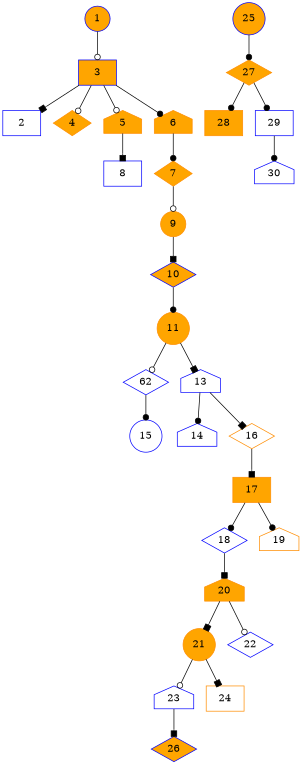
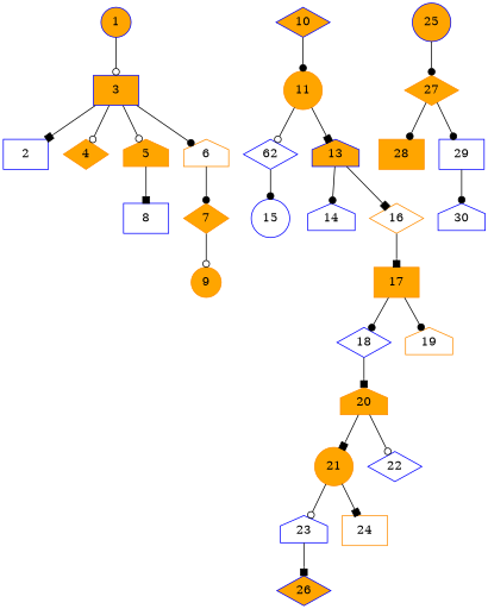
  digraph {
    node [alpha=0.18 color=blue fillcolor=orange shape=diamond style=filled]
    edge [arrowhead=dot]
    1 [shape=circle]
    3 [shape=box]
    2 [alpha=0.13 fillcolor=white shape=box]
    4 [alpha=0.16 color=darkorange]
    5 [alpha=0.05 color=darkorange shape=house]
-   6 [alpha=0.00 color=darkorange shape=house]
+   6 [alpha=0.00 color=darkorange fillcolor=white shape=house]
    8 [alpha=0.07 fillcolor=white shape=box]
    7 [alpha=0.02 color=darkorange]
    9 [alpha=0.12 color=darkorange shape=circle]
    10 [alpha=0.11]
    11 [alpha=0.04 color=darkorange shape=circle]
    n12 [alpha=0.05 fillcolor=white label=62]
-   13 [alpha=0.05 fillcolor=white shape=house]
+   13 [alpha=0.05 shape=house]
    15 [fillcolor=white shape=circle]
    14 [alpha=0.15 fillcolor=white shape=house]
    16 [alpha=0.00 color=darkorange fillcolor=white]
    17 [alpha=0.19 color=darkorange shape=box]
    18 [alpha=0.07 fillcolor=white]
    19 [alpha=0.11 color=darkorange fillcolor=white shape=house]
    20 [alpha=0.07 color=darkorange shape=house]
    21 [alpha=0.14 color=darkorange shape=circle]
    22 [alpha=0.20 fillcolor=white]
    23 [alpha=0.20 fillcolor=white shape=house]
    24 [alpha=0.16 color=darkorange fillcolor=white shape=box]
    26 [alpha=0.04]
    25 [alpha=0.06 shape=circle]
    27 [alpha=0.17 color=darkorange]
    28 [alpha=0.16 color=darkorange shape=box]
    29 [alpha=0.11 fillcolor=white shape=box]
    30 [alpha=0.14 fillcolor=white shape=house]
    1 -> 3 [arrowhead=odot]
    3 -> 2 [arrowhead=box]
    3 -> 4 [arrowhead=odot]
    3 -> 5 [arrowhead=odot]
    3 -> 6
    5 -> 8 [arrowhead=box]
    6 -> 7
    7 -> 9 [arrowhead=odot]
-   9 -> 10 [arrowhead=box]
    10 -> 11
    11 -> n12 [arrowhead=odot]
    11 -> 13 [arrowhead=box]
    n12 -> 15
    13 -> 14
    13 -> 16 [arrowhead=box]
    16 -> 17 [arrowhead=box]
    17 -> 18
    17 -> 19
    18 -> 20 [arrowhead=box]
    20 -> 21 [arrowhead=box]
    20 -> 22 [arrowhead=odot]
    21 -> 23 [arrowhead=odot]
    21 -> 24 [arrowhead=box]
    23 -> 26 [arrowhead=box]
    25 -> 27
    27 -> 28
    27 -> 29
    29 -> 30
  }
